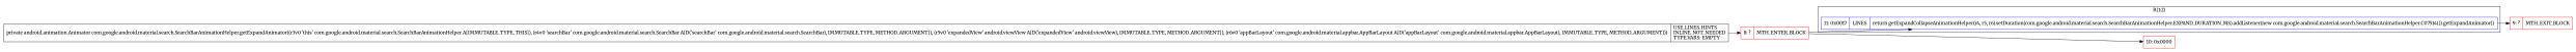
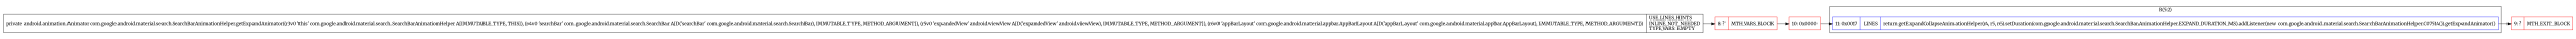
  digraph {
    fontname=Merriweather
    rankdir=LR
    node [color=red fontname=Merriweather shape=record]
    edge [fontname=Merriweather]
    n1 [color=blue label="{11\:\ 0x0017|LINES\l|return getExpandCollapseAnimationHelper(r4, r5, r6).setDuration(com.google.android.material.search.SearchBarAnimationHelper.EXPAND_DURATION_MS).addListener(new com.google.android.material.search.SearchBarAnimationHelper.C07514()).getExpandAnimator()\l}"]
    n2 [label="{9\:\ ?|MTH_EXIT_BLOCK\l}"]
-   n3 [label="{8\:\ ?|MTH_ENTER_BLOCK\l}"]
+   n3 [label="{8\:\ ?|MTH_VARS_BLOCK\l}"]
    n4 [label="{10\:\ 0x0000}"]
    n5 [label="{private android.animation.Animator com.google.android.material.search.SearchBarAnimationHelper.getExpandAnimator((r3v0 'this' com.google.android.material.search.SearchBarAnimationHelper A[IMMUTABLE_TYPE, THIS]), (r4v0 'searchBar' com.google.android.material.search.SearchBar A[D('searchBar' com.google.android.material.search.SearchBar), IMMUTABLE_TYPE, METHOD_ARGUMENT]), (r5v0 'expandedView' android.view.View A[D('expandedView' android.view.View), IMMUTABLE_TYPE, METHOD_ARGUMENT]), (r6v0 'appBarLayout' com.google.android.material.appbar.AppBarLayout A[D('appBarLayout' com.google.android.material.appbar.AppBarLayout), IMMUTABLE_TYPE, METHOD_ARGUMENT]))  | USE_LINES_HINTS\lINLINE_NOT_NEEDED\lTYPE_VARS: EMPTY\l}" color=""]
    subgraph cluster_1 {
-     label="R(1:2)"
+     label="R(5:2)"
      n1
    }
    n1 -> n2
    n3 -> n4
-   n3 -> n1
+   n4 -> n1
    n5 -> n3
  }
